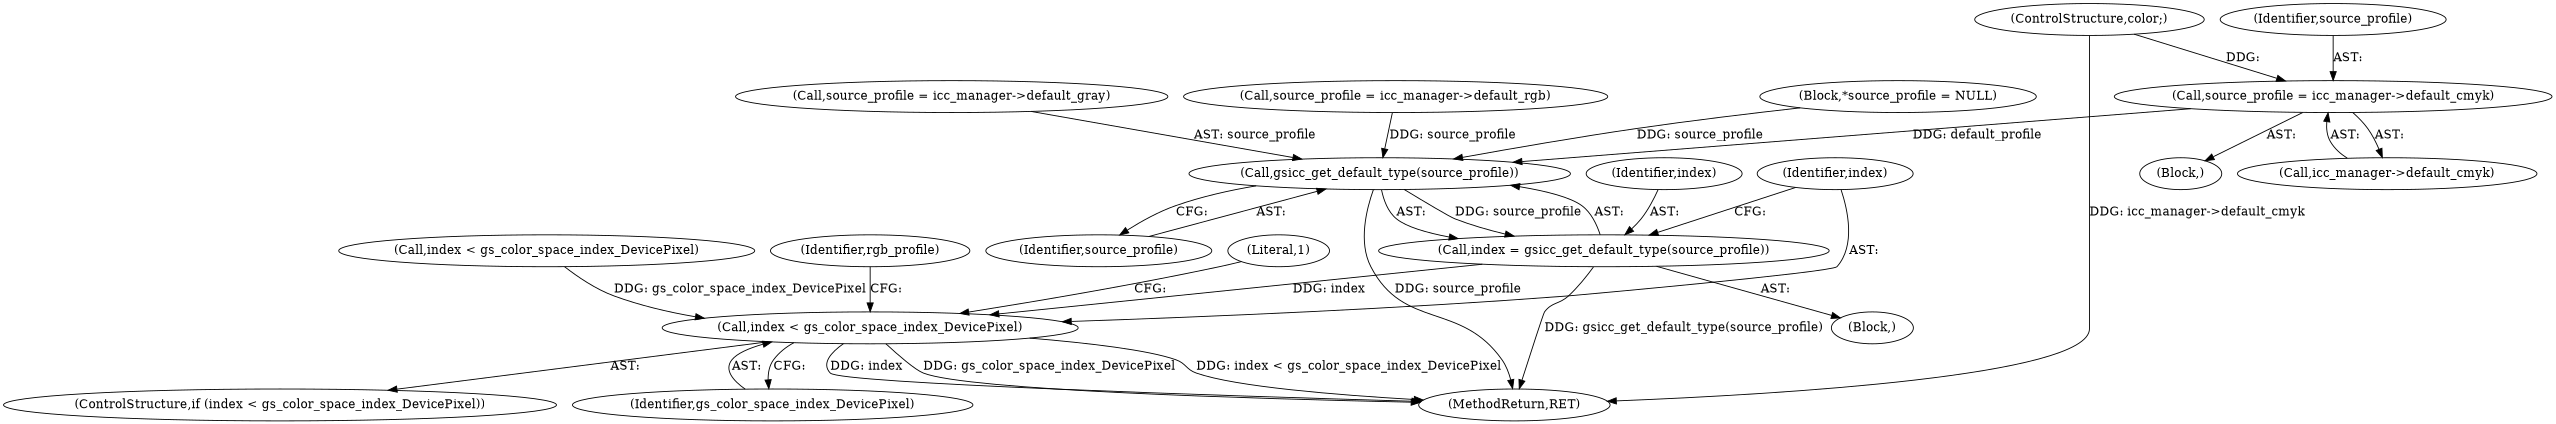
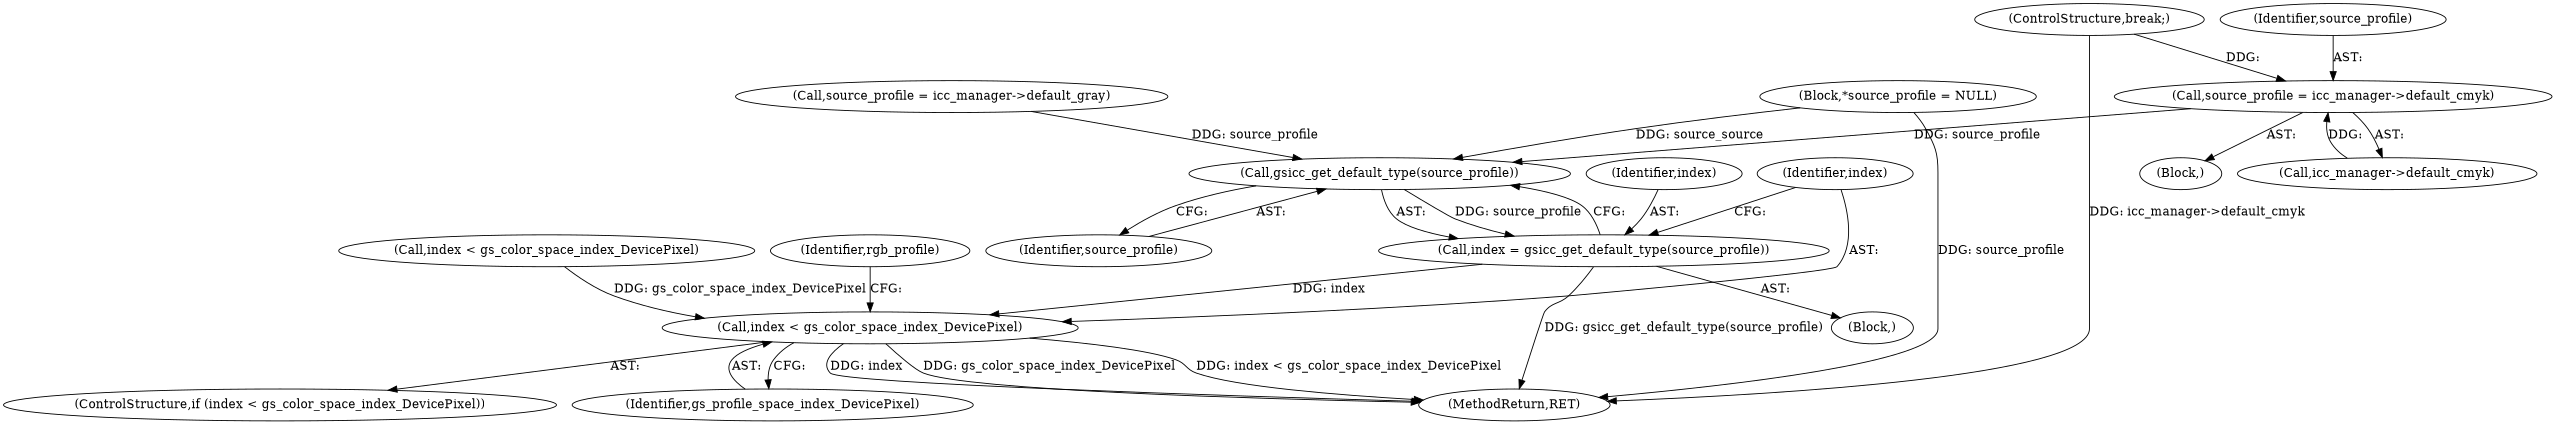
  digraph {
    n1 [label="(Call,source_profile = icc_manager->default_cmyk)"]
    n2 [label="(Call,gsicc_get_default_type(source_profile))"]
    n3 [label="(Block,)"]
    n4 [label="(Call,icc_manager->default_cmyk)"]
    n5 [label="(MethodReturn,RET)"]
    n6 [label="(Call,index = gsicc_get_default_type(source_profile))"]
    n7 [label="(Identifier,source_profile)"]
    n8 [label="(Call,index < gs_color_space_index_DevicePixel)"]
    n9 [label="(Block,)"]
    n10 [label="(ControlStructure,if (index < gs_color_space_index_DevicePixel))"]
-   n11 [label="(Identifier,gs_color_space_index_DevicePixel)"]
-   n12 [label="(Call,source_profile = icc_manager->default_rgb)"]
+   n11 [label="(Identifier,gs_profile_space_index_DevicePixel)"]
    n13 [label="(Call,source_profile = icc_manager->default_gray)"]
    n14 [label="(Identifier,index)"]
    n15 [label="(Block,*source_profile = NULL)"]
    n16 [label="(Identifier,rgb_profile)"]
-   n17 [label="(ControlStructure,color;)"]
+   n17 [label="(ControlStructure,break;)"]
    n18 [label="(Identifier,source_profile)"]
-   n19 [label="(Literal,1)"]
    n20 [label="(Identifier,index)"]
    n21 [label="(Call,index < gs_color_space_index_DevicePixel)"]
-   n1 -> n2 [label="DDG: default_profile"]
+   n1 -> n2 [label="DDG: source_profile"]
    n1 -> n3 [label="AST: "]
    n1 -> n4 [label="AST: "]
-   n2 -> n5 [label="DDG: source_profile"]
+   n15 -> n5 [label="DDG: source_profile"]
    n2 -> n6 [label="AST: "]
    n2 -> n6 [label="DDG: source_profile"]
    n2 -> n7 [label="CFG: "]
-   n4 -> n1 [label="AST: "]
-   n6 -> n2 [label="AST: "]
+   n4 -> n1 [label="DDG: "]
+   n6 -> n2 [label="CFG: "]
    n6 -> n5 [label="DDG: gsicc_get_default_type(source_profile)"]
    n6 -> n8 [label="DDG: index"]
    n6 -> n9 [label="AST: "]
    n7 -> n2 [label="AST: "]
    n8 -> n5 [label="DDG: index"]
    n8 -> n5 [label="DDG: gs_color_space_index_DevicePixel"]
    n8 -> n5 [label="DDG: index < gs_color_space_index_DevicePixel"]
    n8 -> n10 [label="AST: "]
    n8 -> n11 [label="CFG: "]
    n11 -> n8 [label="AST: "]
-   n12 -> n2 [label="DDG: source_profile"]
-   n13 -> n2 [label="AST: source_profile"]
+   n13 -> n2 [label="DDG: source_profile"]
    n14 -> n6 [label="AST: "]
-   n15 -> n2 [label="DDG: source_profile"]
+   n15 -> n2 [label="DDG: source_source"]
    n16 -> n8 [label="CFG: "]
    n17 -> n1 [label="DDG: "]
    n17 -> n5 [label="DDG: icc_manager->default_cmyk"]
    n18 -> n1 [label="AST: "]
-   n19 -> n8 [label="CFG: "]
    n20 -> n6 [label="CFG: "]
    n20 -> n8 [label="AST: "]
    n21 -> n8 [label="DDG: gs_color_space_index_DevicePixel"]
  }
